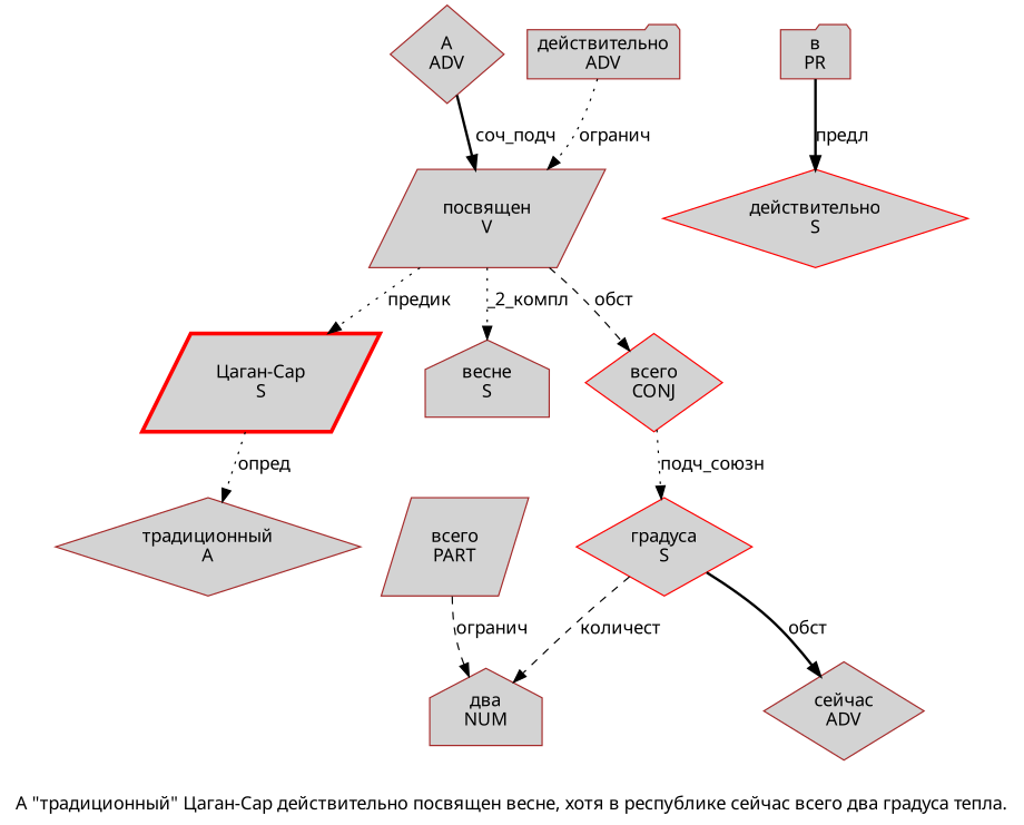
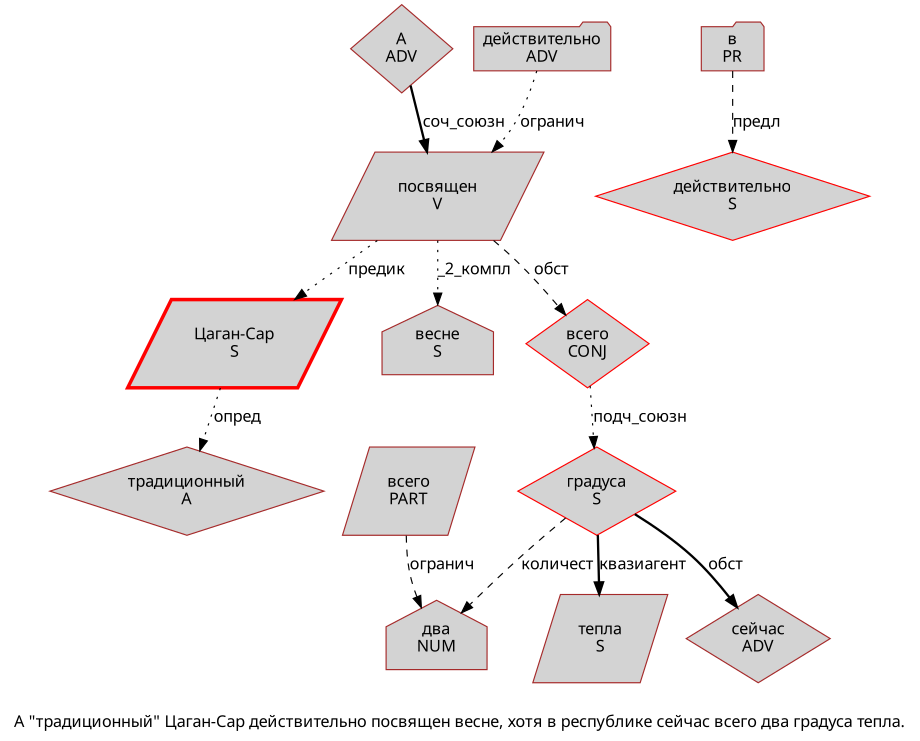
  digraph {
    fontname="Noto Sans"
    label="А \"традиционный\" Цаган-Сар действительно посвящен весне, хотя в республике сейчас всего два градуса тепла."
    node [color=brown fillcolor=lightgray fontname="Noto Sans" penwidth=1 shape=diamond style=filled]
    edge [fontname="Noto Sans" style=dotted]
    n1 [label="А\nADV"]
    n2 [label="посвящен\nV" shape=parallelogram]
    n3 [color=red label="Цаган-Сар\nS" penwidth=3 shape=parallelogram]
    n4 [label="весне\nS" shape=house]
    n5 [color=red label="всего\nCONJ"]
    n6 [label="традиционный\nA"]
    n7 [label="действительно\nADV" shape=folder]
    n8 [color=red label="градуса\nS"]
    n9 [label="сейчас\nADV"]
    n10 [label="два\nNUM" shape=house]
+   n11 [label="тепла\nS" shape=parallelogram]
    n12 [label="в\nPR" shape=folder]
    n13 [color=red label="действительно\nS"]
    n14 [label="всего\nPART" shape=parallelogram]
-   n1 -> n2 [label="соч_подч" style=bold]
+   n1 -> n2 [label="соч_союзн" style=bold]
    n2 -> n3 [label="предик"]
    n2 -> n4 [label="_2_компл"]
    n2 -> n5 [label="обст" style=dashed]
    n3 -> n6 [label="опред"]
    n5 -> n8 [label="подч_союзн"]
    n7 -> n2 [label="огранич"]
    n8 -> n9 [label="обст" style=bold]
    n8 -> n10 [label="количест" style=dashed]
-   n12 -> n13 [label="предл" style=bold]
+   n8 -> n11 [label="квазиагент" style=bold]
+   n12 -> n13 [label="предл" style=dashed]
    n14 -> n10 [label="огранич" style=dashed]
  }
